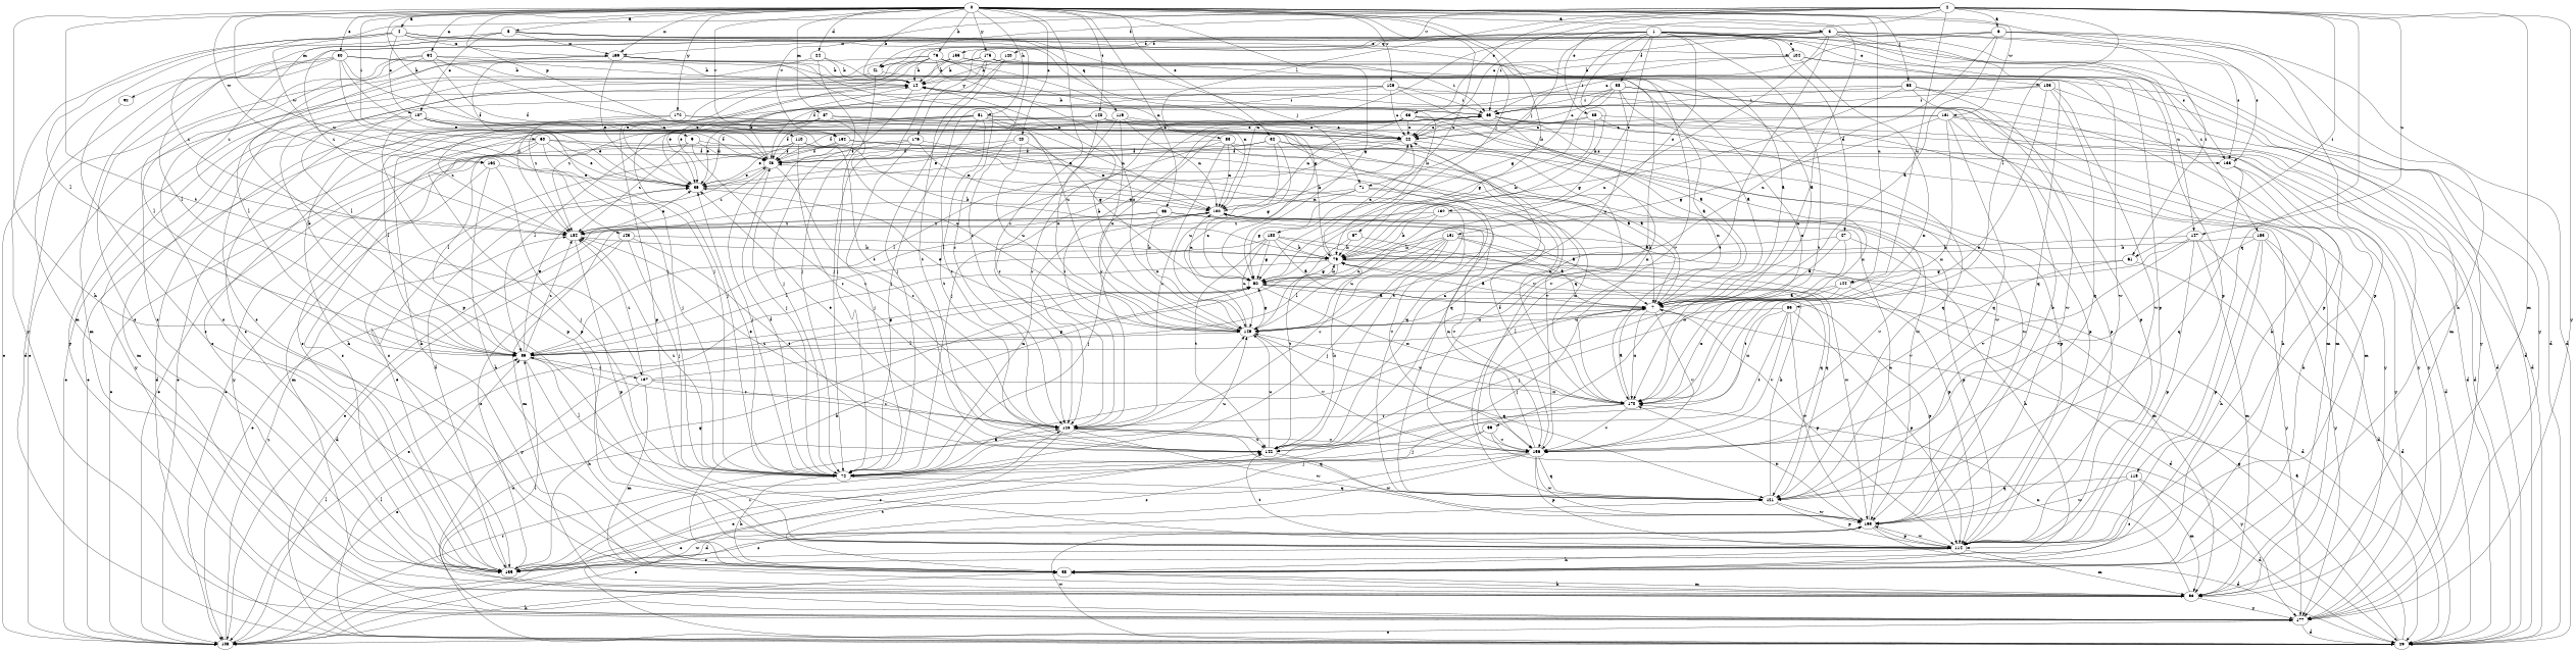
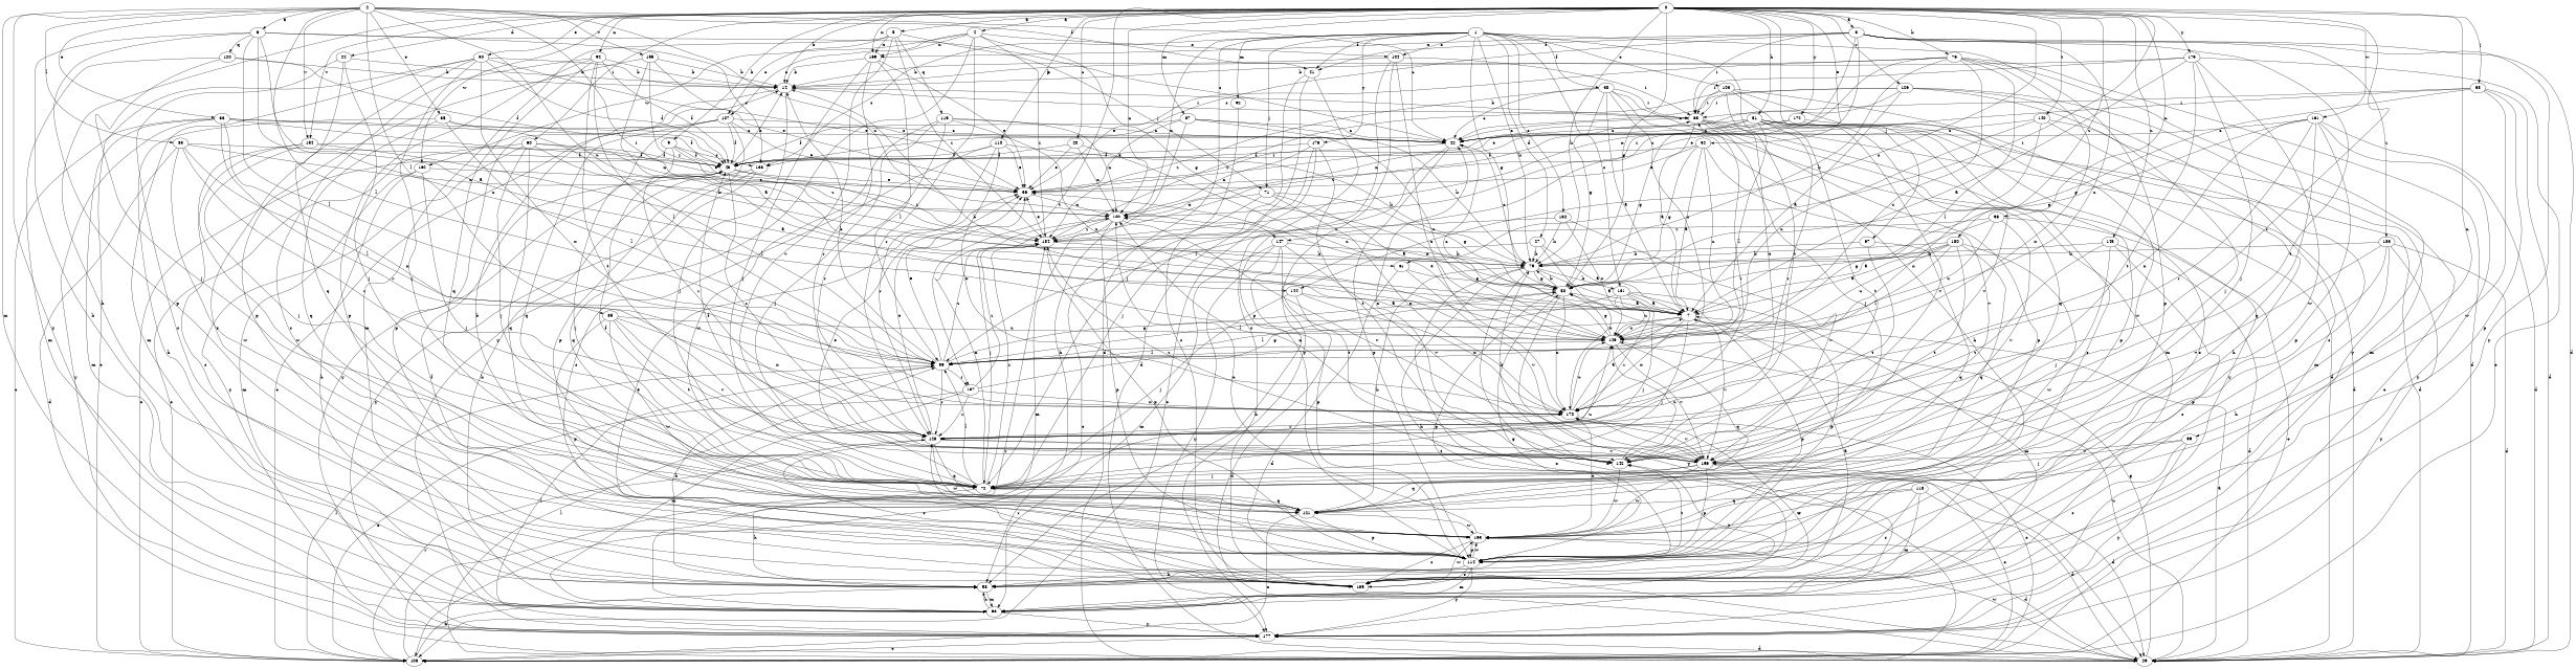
  strict digraph {
    0
    3
    4
    5
    9
    14
    20
    24
    30
    32
    50
    51
    58
    60
    61
    67
    68
    76
    79
    87
    94
    98
    99
    100
    110
    126
    128
    137
    140
    143
    144
    154
    161
    162
    169
    172
    175
    180
    29
    41
    133
    142
    147
    177
    65
    149
    183
    184
    104
    107
    71
    93
    119
    156
    43
    108
    114
    72
    36
    121
    135
    170
    7
    22
    86
    163
    1
    27
    38
    92
    103
    131
    132
    176
    2
    6
    33
    35
    83
    85
    118
    155
    120
    0 -> 3 [label=a]
    0 -> 4 [label=a]
    0 -> 5 [label=a]
    0 -> 9 [label=b]
    0 -> 14 [label=b]
    0 -> 20 [label=c]
    0 -> 24 [label=d]
    0 -> 30 [label=e]
    0 -> 32 [label=e]
    0 -> 50 [label=g]
    0 -> 51 [label=h]
    0 -> 58 [label=h]
    0 -> 60 [label=i]
    0 -> 61 [label=i]
    0 -> 67 [label=j]
    0 -> 68 [label=j]
    0 -> 76 [label=k]
    0 -> 79 [label=k]
    0 -> 87 [label=m]
    0 -> 94 [label=n]
    0 -> 98 [label=n]
    0 -> 99 [label=n]
+   0 -> 100 [label=n]
    0 -> 110 [label=p]
    0 -> 126 [label=r]
    0 -> 128 [label=r]
    0 -> 137 [label=t]
    0 -> 140 [label=t]
    0 -> 143 [label=u]
    0 -> 144 [label=u]
    0 -> 154 [label=v]
    0 -> 161 [label=w]
    0 -> 162 [label=w]
    0 -> 169 [label=x]
    0 -> 172 [label=y]
    0 -> 175 [label=y]
    0 -> 180 [label=z]
    3 -> 169 [label=x]
    3 -> 29 [label=d]
    3 -> 41 [label=f]
    3 -> 133 [label=s]
    3 -> 142 [label=t]
    3 -> 147 [label=u]
    3 -> 177 [label=y]
    3 -> 65 [label=i]
    3 -> 149 [label=u]
    3 -> 183 [label=z]
    3 -> 184 [label=z]
    4 -> 50 [label=g]
    4 -> 128 [label=r]
    4 -> 162 [label=w]
    4 -> 169 [label=x]
    4 -> 177 [label=y]
    4 -> 184 [label=z]
    4 -> 104 [label=o]
    4 -> 107 [label=o]
    5 -> 169 [label=x]
    5 -> 184 [label=z]
    5 -> 107 [label=o]
    5 -> 71 [label=j]
    5 -> 93 [label=m]
    5 -> 119 [label=q]
    5 -> 156 [label=v]
    9 -> 128 [label=r]
    9 -> 133 [label=s]
    9 -> 184 [label=z]
    9 -> 43 [label=f]
    9 -> 108 [label=o]
    14 -> 65 [label=i]
    14 -> 114 [label=p]
    14 -> 72 [label=j]
    20 -> 100 [label=n]
    20 -> 149 [label=u]
    20 -> 43 [label=f]
    20 -> 36 [label=e]
    24 -> 14 [label=b]
    24 -> 72 [label=j]
    24 -> 121 [label=q]
    24 -> 135 [label=s]
    30 -> 14 [label=b]
    30 -> 93 [label=m]
    30 -> 43 [label=f]
    30 -> 108 [label=o]
    30 -> 72 [label=j]
    30 -> 36 [label=e]
    30 -> 135 [label=s]
    30 -> 170 [label=x]
    32 -> 50 [label=g]
    32 -> 149 [label=u]
    32 -> 156 [label=v]
    32 -> 43 [label=f]
    32 -> 36 [label=e]
    32 -> 7 [label=a]
    50 -> 79 [label=k]
    50 -> 100 [label=n]
    50 -> 177 [label=y]
    50 -> 114 [label=p]
    50 -> 170 [label=x]
    50 -> 7 [label=a]
    51 -> 50 [label=g]
    51 -> 100 [label=n]
    51 -> 128 [label=r]
    51 -> 29 [label=d]
    51 -> 142 [label=t]
    51 -> 156 [label=v]
    51 -> 114 [label=p]
    51 -> 135 [label=s]
    51 -> 22 [label=c]
    51 -> 86 [label=l]
    58 -> 142 [label=t]
    58 -> 93 [label=m]
    60 -> 177 [label=y]
    60 -> 43 [label=f]
    60 -> 108 [label=o]
    60 -> 72 [label=j]
    60 -> 36 [label=e]
    60 -> 121 [label=q]
    60 -> 86 [label=l]
    61 -> 50 [label=g]
    61 -> 29 [label=d]
    61 -> 156 [label=v]
    67 -> 79 [label=k]
    67 -> 142 [label=t]
    67 -> 121 [label=q]
    68 -> 50 [label=g]
    68 -> 29 [label=d]
    68 -> 65 [label=i]
    68 -> 114 [label=p]
    68 -> 36 [label=e]
    68 -> 163 [label=w]
    76 -> 14 [label=b]
    76 -> 79 [label=k]
    76 -> 100 [label=n]
    76 -> 29 [label=d]
    76 -> 177 [label=y]
    76 -> 149 [label=u]
    76 -> 36 [label=e]
    76 -> 170 [label=x]
    76 -> 86 [label=l]
    79 -> 50 [label=g]
    79 -> 58 [label=h]
    79 -> 29 [label=d]
    79 -> 108 [label=o]
    79 -> 7 [label=a]
    79 -> 22 [label=c]
    87 -> 58 [label=h]
    87 -> 79 [label=k]
    87 -> 149 [label=u]
    87 -> 43 [label=f]
    87 -> 36 [label=e]
    87 -> 22 [label=c]
    94 -> 14 [label=b]
    94 -> 142 [label=t]
    94 -> 43 [label=f]
    94 -> 114 [label=p]
    94 -> 121 [label=q]
    94 -> 135 [label=s]
    94 -> 86 [label=l]
    98 -> 149 [label=u]
    98 -> 184 [label=z]
    98 -> 156 [label=v]
    98 -> 108 [label=o]
    98 -> 7 [label=a]
    99 -> 177 [label=y]
    99 -> 156 [label=v]
    99 -> 72 [label=j]
    99 -> 135 [label=s]
    100 -> 184 [label=z]
    100 -> 93 [label=m]
    100 -> 156 [label=v]
    100 -> 114 [label=p]
    100 -> 72 [label=j]
    110 -> 79 [label=k]
    110 -> 128 [label=r]
    110 -> 43 [label=f]
    110 -> 36 [label=e]
    110 -> 135 [label=s]
    110 -> 170 [label=x]
    126 -> 65 [label=i]
    126 -> 93 [label=m]
    126 -> 72 [label=j]
    126 -> 36 [label=e]
    126 -> 135 [label=s]
    126 -> 7 [label=a]
    126 -> 22 [label=c]
    128 -> 142 [label=t]
    128 -> 65 [label=i]
    128 -> 156 [label=v]
    128 -> 36 [label=e]
    128 -> 121 [label=q]
    128 -> 135 [label=s]
    128 -> 163 [label=w]
    137 -> 50 [label=g]
    137 -> 128 [label=r]
    137 -> 184 [label=z]
    137 -> 93 [label=m]
    137 -> 108 [label=o]
    137 -> 170 [label=x]
    140 -> 58 [label=h]
    140 -> 149 [label=u]
    140 -> 108 [label=o]
    140 -> 170 [label=x]
    140 -> 22 [label=c]
    143 -> 79 [label=k]
    143 -> 29 [label=d]
    143 -> 142 [label=t]
    143 -> 72 [label=j]
    143 -> 135 [label=s]
    144 -> 29 [label=d]
    144 -> 72 [label=j]
    144 -> 170 [label=x]
    144 -> 7 [label=a]
    154 -> 43 [label=f]
    154 -> 72 [label=j]
    154 -> 135 [label=s]
    154 -> 7 [label=a]
    154 -> 163 [label=w]
    161 -> 50 [label=g]
    161 -> 128 [label=r]
    161 -> 29 [label=d]
    161 -> 177 [label=y]
    161 -> 114 [label=p]
    161 -> 121 [label=q]
    161 -> 170 [label=x]
    161 -> 22 [label=c]
    162 -> 58 [label=h]
    162 -> 93 [label=m]
    162 -> 72 [label=j]
    162 -> 36 [label=e]
    169 -> 14 [label=b]
    169 -> 128 [label=r]
-   169 -> 149 [label=u]
    169 -> 72 [label=j]
    169 -> 36 [label=e]
    169 -> 86 [label=l]
    172 -> 184 [label=z]
    172 -> 93 [label=m]
    172 -> 156 [label=v]
    172 -> 22 [label=c]
    175 -> 14 [label=b]
    175 -> 142 [label=t]
    175 -> 65 [label=i]
    175 -> 108 [label=o]
    175 -> 72 [label=j]
    175 -> 7 [label=a]
    175 -> 163 [label=w]
    180 -> 50 [label=g]
    180 -> 79 [label=k]
    180 -> 142 [label=t]
    180 -> 149 [label=u]
    180 -> 121 [label=q]
    180 -> 7 [label=a]
    180 -> 86 [label=l]
    180 -> 163 [label=w]
    29 -> 50 [label=g]
    29 -> 149 [label=u]
    29 -> 7 [label=a]
    29 -> 86 [label=l]
    29 -> 163 [label=w]
    41 -> 29 [label=d]
    41 -> 72 [label=j]
    41 -> 135 [label=s]
    133 -> 58 [label=h]
    133 -> 177 [label=y]
    133 -> 121 [label=q]
    142 -> 79 [label=k]
    142 -> 149 [label=u]
    142 -> 184 [label=z]
    142 -> 22 [label=c]
    142 -> 163 [label=w]
    147 -> 79 [label=k]
    147 -> 142 [label=t]
    147 -> 177 [label=y]
    147 -> 93 [label=m]
    147 -> 156 [label=v]
    147 -> 114 [label=p]
    177 -> 29 [label=d]
    177 -> 108 [label=o]
    177 -> 86 [label=l]
    65 -> 14 [label=b]
    65 -> 29 [label=d]
    65 -> 177 [label=y]
    65 -> 114 [label=p]
    65 -> 72 [label=j]
    65 -> 135 [label=s]
    65 -> 7 [label=a]
    65 -> 22 [label=c]
    149 -> 14 [label=b]
    149 -> 50 [label=g]
    149 -> 156 [label=v]
    149 -> 36 [label=e]
    149 -> 121 [label=q]
    149 -> 22 [label=c]
    149 -> 86 [label=l]
    183 -> 58 [label=h]
    183 -> 79 [label=k]
    183 -> 29 [label=d]
    183 -> 177 [label=y]
    183 -> 156 [label=v]
    183 -> 114 [label=p]
    184 -> 79 [label=k]
    184 -> 114 [label=p]
    184 -> 36 [label=e]
    104 -> 14 [label=b]
    104 -> 177 [label=y]
    104 -> 65 [label=i]
    104 -> 114 [label=p]
    104 -> 170 [label=x]
    107 -> 177 [label=y]
    107 -> 43 [label=f]
    107 -> 108 [label=o]
    107 -> 114 [label=p]
    107 -> 36 [label=e]
    107 -> 121 [label=q]
    107 -> 22 [label=c]
    71 -> 50 [label=g]
    71 -> 100 [label=n]
    71 -> 108 [label=o]
    71 -> 170 [label=x]
    71 -> 7 [label=a]
    93 -> 58 [label=h]
    93 -> 177 [label=y]
    93 -> 170 [label=x]
    119 -> 100 [label=n]
    119 -> 128 [label=r]
    119 -> 149 [label=u]
    119 -> 72 [label=j]
    119 -> 22 [label=c]
    119 -> 163 [label=w]
    156 -> 100 [label=n]
    156 -> 29 [label=d]
    156 -> 43 [label=f]
    156 -> 108 [label=o]
    156 -> 114 [label=p]
    156 -> 72 [label=j]
    156 -> 121 [label=q]
    156 -> 163 [label=w]
    43 -> 14 [label=b]
    43 -> 128 [label=r]
    43 -> 184 [label=z]
    43 -> 72 [label=j]
    43 -> 36 [label=e]
    108 -> 58 [label=h]
    108 -> 128 [label=r]
    108 -> 184 [label=z]
    108 -> 86 [label=l]
    114 -> 58 [label=h]
    114 -> 142 [label=t]
+   114 -> 177 [label=y]
    114 -> 93 [label=m]
    114 -> 135 [label=s]
    114 -> 163 [label=w]
    72 -> 58 [label=h]
    72 -> 100 [label=n]
    72 -> 149 [label=u]
    72 -> 184 [label=z]
    72 -> 43 [label=f]
    72 -> 36 [label=e]
    72 -> 121 [label=q]
    72 -> 86 [label=l]
    36 -> 100 [label=n]
    36 -> 65 [label=i]
    121 -> 79 [label=k]
    121 -> 108 [label=o]
    121 -> 114 [label=p]
    121 -> 163 [label=w]
    135 -> 50 [label=g]
    135 -> 128 [label=r]
    135 -> 43 [label=f]
    135 -> 36 [label=e]
    135 -> 7 [label=a]
    135 -> 163 [label=w]
    170 -> 128 [label=r]
    170 -> 149 [label=u]
    170 -> 156 [label=v]
    170 -> 108 [label=o]
    170 -> 7 [label=a]
    7 -> 149 [label=u]
    7 -> 156 [label=v]
    7 -> 114 [label=p]
    7 -> 72 [label=j]
    7 -> 170 [label=x]
    7 -> 86 [label=l]
    22 -> 43 [label=f]
    22 -> 114 [label=p]
    22 -> 86 [label=l]
    86 -> 14 [label=b]
    86 -> 50 [label=g]
    86 -> 58 [label=h]
    86 -> 128 [label=r]
    86 -> 137 [label=i]
    86 -> 184 [label=z]
    86 -> 36 [label=e]
    163 -> 14 [label=b]
    163 -> 100 [label=n]
    163 -> 29 [label=d]
    163 -> 114 [label=p]
    163 -> 135 [label=s]
    163 -> 170 [label=x]
    1 -> 50 [label=g]
    1 -> 79 [label=k]
    1 -> 100 [label=n]
    1 -> 29 [label=d]
    1 -> 41 [label=f]
    1 -> 133 [label=s]
    1 -> 142 [label=t]
    1 -> 104 [label=o]
    1 -> 71 [label=j]
    1 -> 114 [label=p]
    1 -> 27 [label=d]
    1 -> 38 [label=f]
    1 -> 92 [label=m]
    1 -> 103 [label=o]
    1 -> 131 [label=s]
    1 -> 132 [label=s]
    1 -> 176 [label=y]
    27 -> 58 [label=h]
    27 -> 79 [label=k]
    27 -> 170 [label=x]
    27 -> 7 [label=a]
    38 -> 50 [label=g]
    38 -> 58 [label=h]
    38 -> 65 [label=i]
    38 -> 149 [label=u]
    38 -> 184 [label=z]
    38 -> 93 [label=m]
    38 -> 7 [label=a]
    38 -> 22 [label=c]
    92 -> 135 [label=s]
    103 -> 29 [label=d]
    103 -> 65 [label=i]
    103 -> 184 [label=z]
    103 -> 121 [label=q]
    103 -> 170 [label=x]
    103 -> 163 [label=w]
-   131 -> 79 [label=k]
+   79 -> 131 [label=k]
    131 -> 128 [label=r]
    131 -> 149 [label=u]
    131 -> 93 [label=m]
    131 -> 114 [label=p]
    131 -> 72 [label=j]
    131 -> 7 [label=a]
    131 -> 86 [label=l]
    132 -> 79 [label=k]
    132 -> 149 [label=u]
    132 -> 184 [label=z]
    132 -> 156 [label=v]
    176 -> 100 [label=n]
    176 -> 142 [label=t]
    176 -> 43 [label=f]
    176 -> 108 [label=o]
    176 -> 72 [label=j]
    2 -> 61 [label=i]
    2 -> 144 [label=u]
    2 -> 154 [label=v]
    2 -> 41 [label=f]
    2 -> 147 [label=u]
    2 -> 177 [label=y]
    2 -> 93 [label=m]
    2 -> 22 [label=c]
    2 -> 86 [label=l]
    2 -> 6 [label=a]
    2 -> 33 [label=e]
    2 -> 35 [label=e]
    2 -> 83 [label=l]
    2 -> 85 [label=l]
-   2 -> 118 [label=q]
    2 -> 155 [label=v]
    6 -> 58 [label=h]
    6 -> 133 [label=s]
    6 -> 149 [label=u]
    6 -> 114 [label=p]
    6 -> 7 [label=a]
    6 -> 22 [label=c]
    6 -> 86 [label=l]
    6 -> 120 [label=q]
    33 -> 100 [label=n]
    33 -> 128 [label=r]
    33 -> 177 [label=y]
    33 -> 93 [label=m]
    33 -> 43 [label=f]
    33 -> 108 [label=o]
    33 -> 170 [label=x]
    33 -> 22 [label=c]
    35 -> 58 [label=h]
    35 -> 79 [label=k]
    35 -> 121 [label=q]
    35 -> 22 [label=c]
    35 -> 86 [label=l]
    83 -> 100 [label=n]
    83 -> 128 [label=r]
    83 -> 29 [label=d]
    83 -> 43 [label=f]
    83 -> 86 [label=l]
    83 -> 163 [label=w]
    85 -> 142 [label=t]
    85 -> 149 [label=u]
    85 -> 156 [label=v]
    85 -> 114 [label=p]
    85 -> 170 [label=x]
    85 -> 163 [label=w]
    118 -> 29 [label=d]
    118 -> 93 [label=m]
    118 -> 121 [label=q]
    118 -> 135 [label=s]
    118 -> 163 [label=w]
    155 -> 14 [label=b]
    155 -> 184 [label=z]
    155 -> 114 [label=p]
    155 -> 36 [label=e]
    155 -> 7 [label=a]
    120 -> 14 [label=b]
    120 -> 93 [label=m]
    120 -> 43 [label=f]
    120 -> 72 [label=j]
  }
